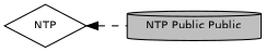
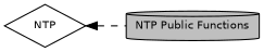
  digraph {
    rankdir=LR
    node [color=black fontname=Helvetica fontsize=10 style=filled]
    n1 [fillcolor=white height=0.2 label=NTP shape=diamond width=0.4]
-   n2 [fillcolor=grey75 fontcolor=black height=0.2 label="NTP Public Public" shape=cylinder width=0.4]
+   n2 [fillcolor=grey75 fontcolor=black height=0.2 label="NTP Public Functions" shape=cylinder width=0.4]
    n1 -> n2 [dir=back fontname=Helvetica fontsize=10 labelfontname=Helvetica labelfontsize=10 shape=plaintext style=dashed color=black]
  }
